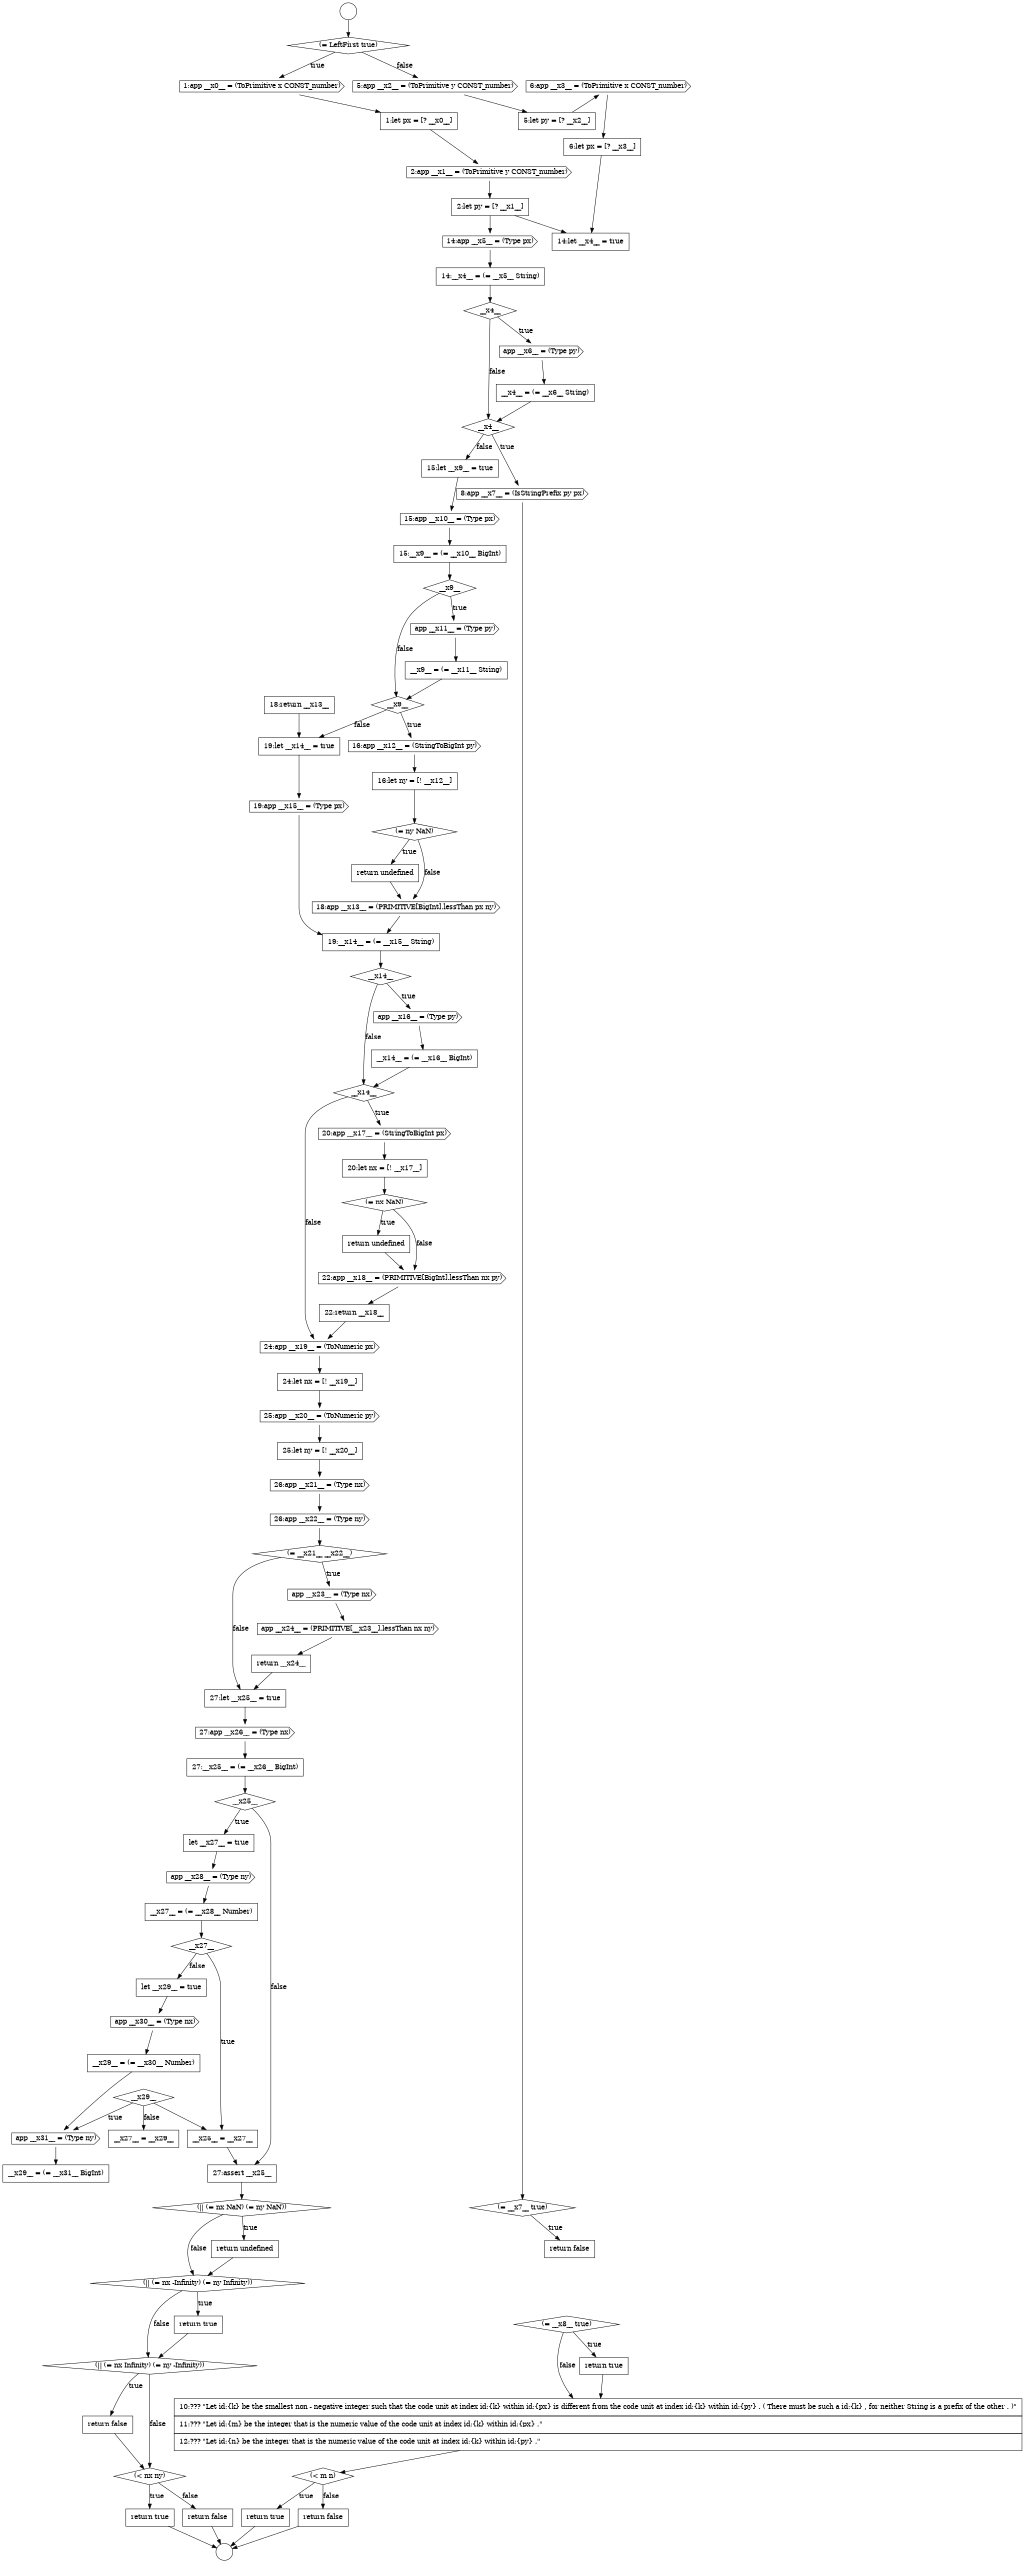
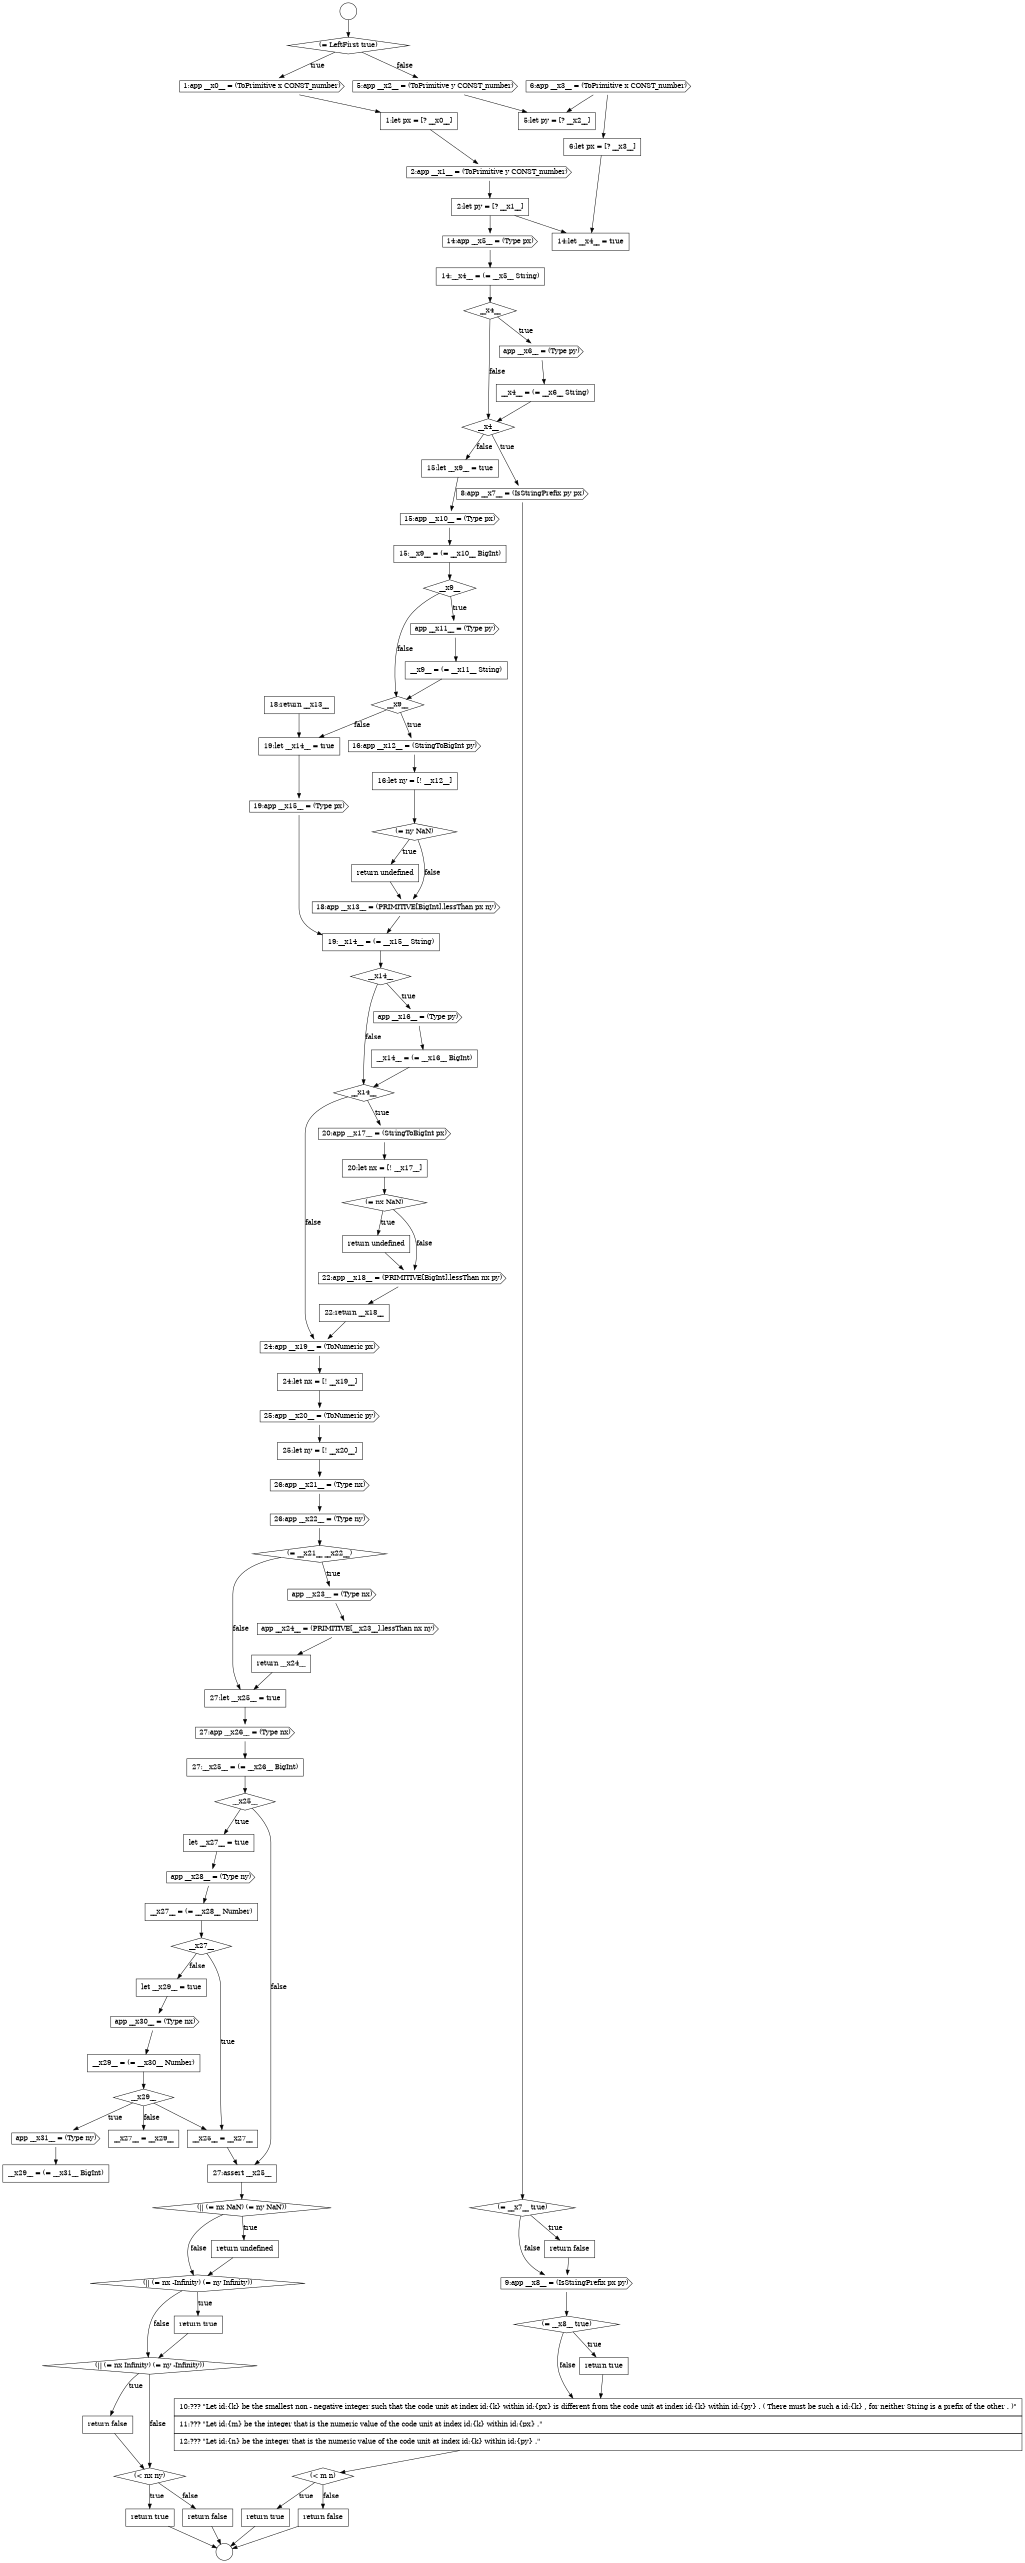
  digraph {
    node [color=black fillcolor=white shape=none style=filled]
    edge [color=black]
    n1 [label=<<font color="black">     <table border="0" cellborder="1" cellspacing="0" cellpadding="10">       <tr><td align="left">__x29__ = (= __x31__ BigInt)</td></tr>     </table>   </font>> margin=0]
    n2 [label=<<font color="black">     <table border="0" cellborder="1" cellspacing="0" cellpadding="10">       <tr><td align="left">__x27__ = __x29__</td></tr>     </table>   </font>> margin=0]
    n3 [label=<<font color="black">(|| (= nx -Infinity) (= ny Infinity))</font>> shape=diamond]
    n4 [label=<<font color="black">     <table border="0" cellborder="1" cellspacing="0" cellpadding="10">       <tr><td align="left">return true</td></tr>     </table>   </font>> margin=0]
    n5 [label=<<font color="black">(|| (= nx Infinity) (= ny -Infinity))</font>> shape=diamond]
    n6 [label=<<font color="black">     <table border="0" cellborder="1" cellspacing="0" cellpadding="10">       <tr><td align="left">return false</td></tr>     </table>   </font>> margin=0]
    n7 [label=<<font color="black">(&lt; nx ny)</font>> shape=diamond]
    n8 [label=" " shape=circle]
    n9 [label=<<font color="black">(= LeftFirst true)</font>> shape=diamond]
    n10 [label=<<font color="black">5:app __x2__ = (ToPrimitive y CONST_number)</font>> shape=cds]
    n11 [label=<<font color="black">1:app __x0__ = (ToPrimitive x CONST_number)</font>> shape=cds]
    n12 [label=<<font color="black">(= __x21__ __x22__)</font>> shape=diamond]
    n13 [label=<<font color="black">     <table border="0" cellborder="1" cellspacing="0" cellpadding="10">       <tr><td align="left">27:let __x25__ = true</td></tr>     </table>   </font>> margin=0]
    n14 [label=<<font color="black">app __x23__ = (Type nx)</font>> shape=cds]
    n15 [label=<<font color="black">27:app __x26__ = (Type nx)</font>> shape=cds]
    n16 [label=<<font color="black">app __x24__ = (PRIMITIVE[__x23__].lessThan nx ny)</font>> shape=cds]
    n17 [label=<<font color="black">25:app __x20__ = (ToNumeric py)</font>> shape=cds]
    n18 [label=<<font color="black">     <table border="0" cellborder="1" cellspacing="0" cellpadding="10">       <tr><td align="left">25:let ny = [! __x20__]</td></tr>     </table>   </font>> margin=0]
    n19 [label=<<font color="black">26:app __x21__ = (Type nx)</font>> shape=cds]
    n20 [label=<<font color="black">     <table border="0" cellborder="1" cellspacing="0" cellpadding="10">       <tr><td align="left">6:let px = [? __x3__]</td></tr>     </table>   </font>> margin=0]
    n21 [label=<<font color="black">     <table border="0" cellborder="1" cellspacing="0" cellpadding="10">       <tr><td align="left">14:let __x4__ = true</td></tr>     </table>   </font>> margin=0]
    n22 [label=<<font color="black">app __x30__ = (Type nx)</font>> shape=cds]
    n23 [label=<<font color="black">     <table border="0" cellborder="1" cellspacing="0" cellpadding="10">       <tr><td align="left">__x29__ = (= __x30__ Number)</td></tr>     </table>   </font>> margin=0]
    n24 [label=<<font color="black">__x29__</font>> shape=diamond]
    n25 [label=<<font color="black">26:app __x22__ = (Type ny)</font>> shape=cds]
    n26 [label=<<font color="black">(= ny NaN)</font>> shape=diamond]
    n27 [label=<<font color="black">     <table border="0" cellborder="1" cellspacing="0" cellpadding="10">       <tr><td align="left">return undefined</td></tr>     </table>   </font>> margin=0]
    n28 [label=<<font color="black">18:app __x13__ = (PRIMITIVE[BigInt].lessThan px ny)</font>> shape=cds]
    n29 [label=<<font color="black">     <table border="0" cellborder="1" cellspacing="0" cellpadding="10">       <tr><td align="left">19:__x14__ = (= __x15__ String)</td></tr>     </table>   </font>> margin=0]
    n30 [label=<<font color="black">19:app __x15__ = (Type px)</font>> shape=cds]
    n31 [label=<<font color="black">__x14__</font>> shape=diamond]
    n32 [label=<<font color="black">(&lt; m n)</font>> shape=diamond]
    n33 [label=<<font color="black">     <table border="0" cellborder="1" cellspacing="0" cellpadding="10">       <tr><td align="left">return true</td></tr>     </table>   </font>> margin=0]
    n34 [label=<<font color="black">     <table border="0" cellborder="1" cellspacing="0" cellpadding="10">       <tr><td align="left">return false</td></tr>     </table>   </font>> margin=0]
    n35 [label=" " shape=circle]
    n36 [label=<<font color="black">     <table border="0" cellborder="1" cellspacing="0" cellpadding="10">       <tr><td align="left">return __x24__</td></tr>     </table>   </font>> margin=0]
    n37 [label=<<font color="black">2:app __x1__ = (ToPrimitive y CONST_number)</font>> shape=cds]
    n38 [label=<<font color="black">     <table border="0" cellborder="1" cellspacing="0" cellpadding="10">       <tr><td align="left">2:let py = [? __x1__]</td></tr>     </table>   </font>> margin=0]
    n39 [label=<<font color="black">14:app __x5__ = (Type px)</font>> shape=cds]
    n40 [label=<<font color="black">     <table border="0" cellborder="1" cellspacing="0" cellpadding="10">       <tr><td align="left">20:let nx = [! __x17__]</td></tr>     </table>   </font>> margin=0]
    n41 [label=<<font color="black">(= nx NaN)</font>> shape=diamond]
    n42 [label=<<font color="black">22:app __x18__ = (PRIMITIVE[BigInt].lessThan nx py)</font>> shape=cds]
    n43 [label=<<font color="black">     <table border="0" cellborder="1" cellspacing="0" cellpadding="10">       <tr><td align="left">return undefined</td></tr>     </table>   </font>> margin=0]
    n44 [label=<<font color="black">     <table border="0" cellborder="1" cellspacing="0" cellpadding="10">       <tr><td align="left">5:let py = [? __x2__]</td></tr>     </table>   </font>> margin=0]
    n45 [label=<<font color="black">     <table border="0" cellborder="1" cellspacing="0" cellpadding="10">       <tr><td align="left">1:let px = [? __x0__]</td></tr>     </table>   </font>> margin=0]
    n46 [label=<<font color="black">(|| (= nx NaN) (= ny NaN))</font>> shape=diamond]
    n47 [label=<<font color="black">     <table border="0" cellborder="1" cellspacing="0" cellpadding="10">       <tr><td align="left">return undefined</td></tr>     </table>   </font>> margin=0]
    n48 [label=<<font color="black">     <table border="0" cellborder="1" cellspacing="0" cellpadding="10">       <tr><td align="left">27:__x25__ = (= __x26__ BigInt)</td></tr>     </table>   </font>> margin=0]
    n49 [label=<<font color="black">__x25__</font>> shape=diamond]
    n50 [label=<<font color="black">     <table border="0" cellborder="1" cellspacing="0" cellpadding="10">       <tr><td align="left">27:assert __x25__</td></tr>     </table>   </font>> margin=0]
    n51 [label=<<font color="black">     <table border="0" cellborder="1" cellspacing="0" cellpadding="10">       <tr><td align="left">let __x27__ = true</td></tr>     </table>   </font>> margin=0]
    n52 [label=<<font color="black">__x4__</font>> shape=diamond]
    n53 [label=<<font color="black">     <table border="0" cellborder="1" cellspacing="0" cellpadding="10">       <tr><td align="left">15:let __x9__ = true</td></tr>     </table>   </font>> margin=0]
    n54 [label=<<font color="black">8:app __x7__ = (IsStringPrefix py px)</font>> shape=cds]
    n55 [label=<<font color="black">15:app __x10__ = (Type px)</font>> shape=cds]
    n56 [label=<<font color="black">(= __x7__ true)</font>> shape=diamond]
    n57 [label=<<font color="black">__x9__</font>> shape=diamond]
    n58 [label=<<font color="black">     <table border="0" cellborder="1" cellspacing="0" cellpadding="10">       <tr><td align="left">19:let __x14__ = true</td></tr>     </table>   </font>> margin=0]
    n59 [label=<<font color="black">16:app __x12__ = (StringToBigInt py)</font>> shape=cds]
    n60 [label=<<font color="black">     <table border="0" cellborder="1" cellspacing="0" cellpadding="10">       <tr><td align="left">16:let ny = [! __x12__]</td></tr>     </table>   </font>> margin=0]
    n61 [label=<<font color="black">app __x16__ = (Type py)</font>> shape=cds]
    n62 [label=<<font color="black">     <table border="0" cellborder="1" cellspacing="0" cellpadding="10">       <tr><td align="left">__x14__ = (= __x16__ BigInt)</td></tr>     </table>   </font>> margin=0]
    n63 [label=<<font color="black">__x14__</font>> shape=diamond]
    n64 [label=<<font color="black">     <table border="0" cellborder="1" cellspacing="0" cellpadding="10">       <tr><td align="left">return true</td></tr>     </table>   </font>> margin=0]
    n65 [label=<<font color="black">app __x28__ = (Type ny)</font>> shape=cds]
    n66 [label=<<font color="black">     <table border="0" cellborder="1" cellspacing="0" cellpadding="10">       <tr><td align="left">__x27__ = (= __x28__ Number)</td></tr>     </table>   </font>> margin=0]
    n67 [label=<<font color="black">__x27__</font>> shape=diamond]
    n68 [label=<<font color="black">     <table border="0" cellborder="1" cellspacing="0" cellpadding="10">       <tr><td align="left">15:__x9__ = (= __x10__ BigInt)</td></tr>     </table>   </font>> margin=0]
    n69 [label=<<font color="black">__x9__</font>> shape=diamond]
    n70 [label=<<font color="black">app __x11__ = (Type py)</font>> shape=cds]
    n71 [label=<<font color="black">     <table border="0" cellborder="1" cellspacing="0" cellpadding="10">       <tr><td align="left">14:__x4__ = (= __x5__ String)</td></tr>     </table>   </font>> margin=0]
    n72 [label=<<font color="black">__x4__</font>> shape=diamond]
    n73 [label=<<font color="black">app __x6__ = (Type py)</font>> shape=cds]
    n74 [label=<<font color="black">     <table border="0" cellborder="1" cellspacing="0" cellpadding="10">       <tr><td align="left">return false</td></tr>     </table>   </font>> margin=0]
    n75 [label=<<font color="black">app __x31__ = (Type ny)</font>> shape=cds]
    n76 [label=<<font color="black">     <table border="0" cellborder="1" cellspacing="0" cellpadding="10">       <tr><td align="left">__x25__ = __x27__</td></tr>     </table>   </font>> margin=0]
    n77 [label=<<font color="black">     <table border="0" cellborder="1" cellspacing="0" cellpadding="10">       <tr><td align="left">__x4__ = (= __x6__ String)</td></tr>     </table>   </font>> margin=0]
    n78 [label=<<font color="black">     <table border="0" cellborder="1" cellspacing="0" cellpadding="10">       <tr><td align="left">22:return __x18__</td></tr>     </table>   </font>> margin=0]
    n79 [label=<<font color="black">24:app __x19__ = (ToNumeric px)</font>> shape=cds]
    n80 [label=<<font color="black">     <table border="0" cellborder="1" cellspacing="0" cellpadding="10">       <tr><td align="left">24:let nx = [! __x19__]</td></tr>     </table>   </font>> margin=0]
    n81 [label=<<font color="black">     <table border="0" cellborder="1" cellspacing="0" cellpadding="10">       <tr><td align="left">__x9__ = (= __x11__ String)</td></tr>     </table>   </font>> margin=0]
+   n82 [label=<<font color="black">9:app __x8__ = (IsStringPrefix px py)</font>> shape=cds]
    n83 [label=<<font color="black">(= __x8__ true)</font>> shape=diamond]
    n84 [label=<<font color="black">     <table border="0" cellborder="1" cellspacing="0" cellpadding="10">       <tr><td align="left">return true</td></tr>     </table>   </font>> margin=0]
    n85 [label=<<font color="black">     <table border="0" cellborder="1" cellspacing="0" cellpadding="10">       <tr><td align="left">10:??? &quot;Let id:{k} be the smallest non - negative integer such that the code unit at index id:{k} within id:{px} is different from the code unit at index id:{k} within id:{py} . ( There must be such a id:{k} , for neither String is a prefix of the other . )&quot;</td></tr>       <tr><td align="left">11:??? &quot;Let id:{m} be the integer that is the numeric value of the code unit at index id:{k} within id:{px} .&quot;</td></tr>       <tr><td align="left">12:??? &quot;Let id:{n} be the integer that is the numeric value of the code unit at index id:{k} within id:{py} .&quot;</td></tr>     </table>   </font>> margin=0]
    n86 [label=<<font color="black">20:app __x17__ = (StringToBigInt px)</font>> shape=cds]
    n87 [label=<<font color="black">     <table border="0" cellborder="1" cellspacing="0" cellpadding="10">       <tr><td align="left">let __x29__ = true</td></tr>     </table>   </font>> margin=0]
    n88 [label=<<font color="black">     <table border="0" cellborder="1" cellspacing="0" cellpadding="10">       <tr><td align="left">return false</td></tr>     </table>   </font>> margin=0]
    n89 [label=<<font color="black">6:app __x3__ = (ToPrimitive x CONST_number)</font>> shape=cds]
    n90 [label=<<font color="black">     <table border="0" cellborder="1" cellspacing="0" cellpadding="10">       <tr><td align="left">18:return __x13__</td></tr>     </table>   </font>> margin=0]
    n3 -> n4 [label=<<font color="black">true</font>>]
    n3 -> n5 [label=<<font color="black">false</font>>]
    n4 -> n5
    n5 -> n6 [label=<<font color="black">true</font>>]
    n5 -> n7 [label=<<font color="black">false</font>>]
    n6 -> n7
    n7 -> n64 [label=<<font color="black">true</font>>]
    n7 -> n74 [label=<<font color="black">false</font>>]
    n8 -> n9
    n9 -> n10 [label=<<font color="black">false</font>>]
    n9 -> n11 [label=<<font color="black">true</font>>]
    n10 -> n44
    n11 -> n45
    n12 -> n13 [label=<<font color="black">false</font>>]
    n12 -> n14 [label=<<font color="black">true</font>>]
    n13 -> n15
    n14 -> n16
    n15 -> n48
    n16 -> n36
    n17 -> n18
    n18 -> n19
    n19 -> n25
    n20 -> n21
    n22 -> n23
-   n23 -> n75
+   n23 -> n24
    n24 -> n2 [label=<<font color="black">false</font>>]
    n24 -> n75 [label=<<font color="black">true</font>>]
    n24 -> n76
    n25 -> n12
    n26 -> n27 [label=<<font color="black">true</font>>]
    n26 -> n28 [label=<<font color="black">false</font>>]
    n27 -> n28
    n28 -> n29
    n29 -> n31
    n30 -> n29
    n31 -> n61 [label=<<font color="black">true</font>>]
    n31 -> n63 [label=<<font color="black">false</font>>]
    n32 -> n33 [label=<<font color="black">true</font>>]
    n32 -> n34 [label=<<font color="black">false</font>>]
    n33 -> n35
    n34 -> n35
    n36 -> n13
    n37 -> n38
    n38 -> n21
    n38 -> n39
    n39 -> n71
    n40 -> n41
    n41 -> n42 [label=<<font color="black">false</font>>]
    n41 -> n43 [label=<<font color="black">true</font>>]
    n42 -> n78
    n43 -> n42
-   n44 -> n89
+   n89 -> n44
    n45 -> n37
    n46 -> n3 [label=<<font color="black">false</font>>]
    n46 -> n47 [label=<<font color="black">true</font>>]
    n47 -> n3
    n48 -> n49
    n49 -> n50 [label=<<font color="black">false</font>>]
    n49 -> n51 [label=<<font color="black">true</font>>]
    n50 -> n46
    n51 -> n65
    n52 -> n53 [label=<<font color="black">false</font>>]
    n52 -> n54 [label=<<font color="black">true</font>>]
    n53 -> n55
    n54 -> n56
    n55 -> n68
+   n56 -> n82 [label=<<font color="black">false</font>>]
    n56 -> n88 [label=<<font color="black">true</font>>]
    n57 -> n58 [label=<<font color="black">false</font>>]
    n57 -> n59 [label=<<font color="black">true</font>>]
    n58 -> n30
    n59 -> n60
    n60 -> n26
    n61 -> n62
    n62 -> n63
    n63 -> n79 [label=<<font color="black">false</font>>]
    n63 -> n86 [label=<<font color="black">true</font>>]
    n64 -> n35
    n65 -> n66
    n66 -> n67
    n67 -> n76 [label=<<font color="black">true</font>>]
    n67 -> n87 [label=<<font color="black">false</font>>]
    n68 -> n69
    n69 -> n57 [label=<<font color="black">false</font>>]
    n69 -> n70 [label=<<font color="black">true</font>>]
    n70 -> n81
    n71 -> n72
    n72 -> n52 [label=<<font color="black">false</font>>]
    n72 -> n73 [label=<<font color="black">true</font>>]
    n73 -> n77
    n74 -> n35
    n75 -> n1
    n76 -> n50
    n77 -> n52
    n78 -> n79
    n79 -> n80
    n80 -> n17
    n81 -> n57
+   n82 -> n83
    n83 -> n84 [label=<<font color="black">true</font>>]
    n83 -> n85 [label=<<font color="black">false</font>>]
    n84 -> n85
    n85 -> n32
    n86 -> n40
    n87 -> n22
+   n88 -> n82
    n89 -> n20
    n90 -> n58
  }
